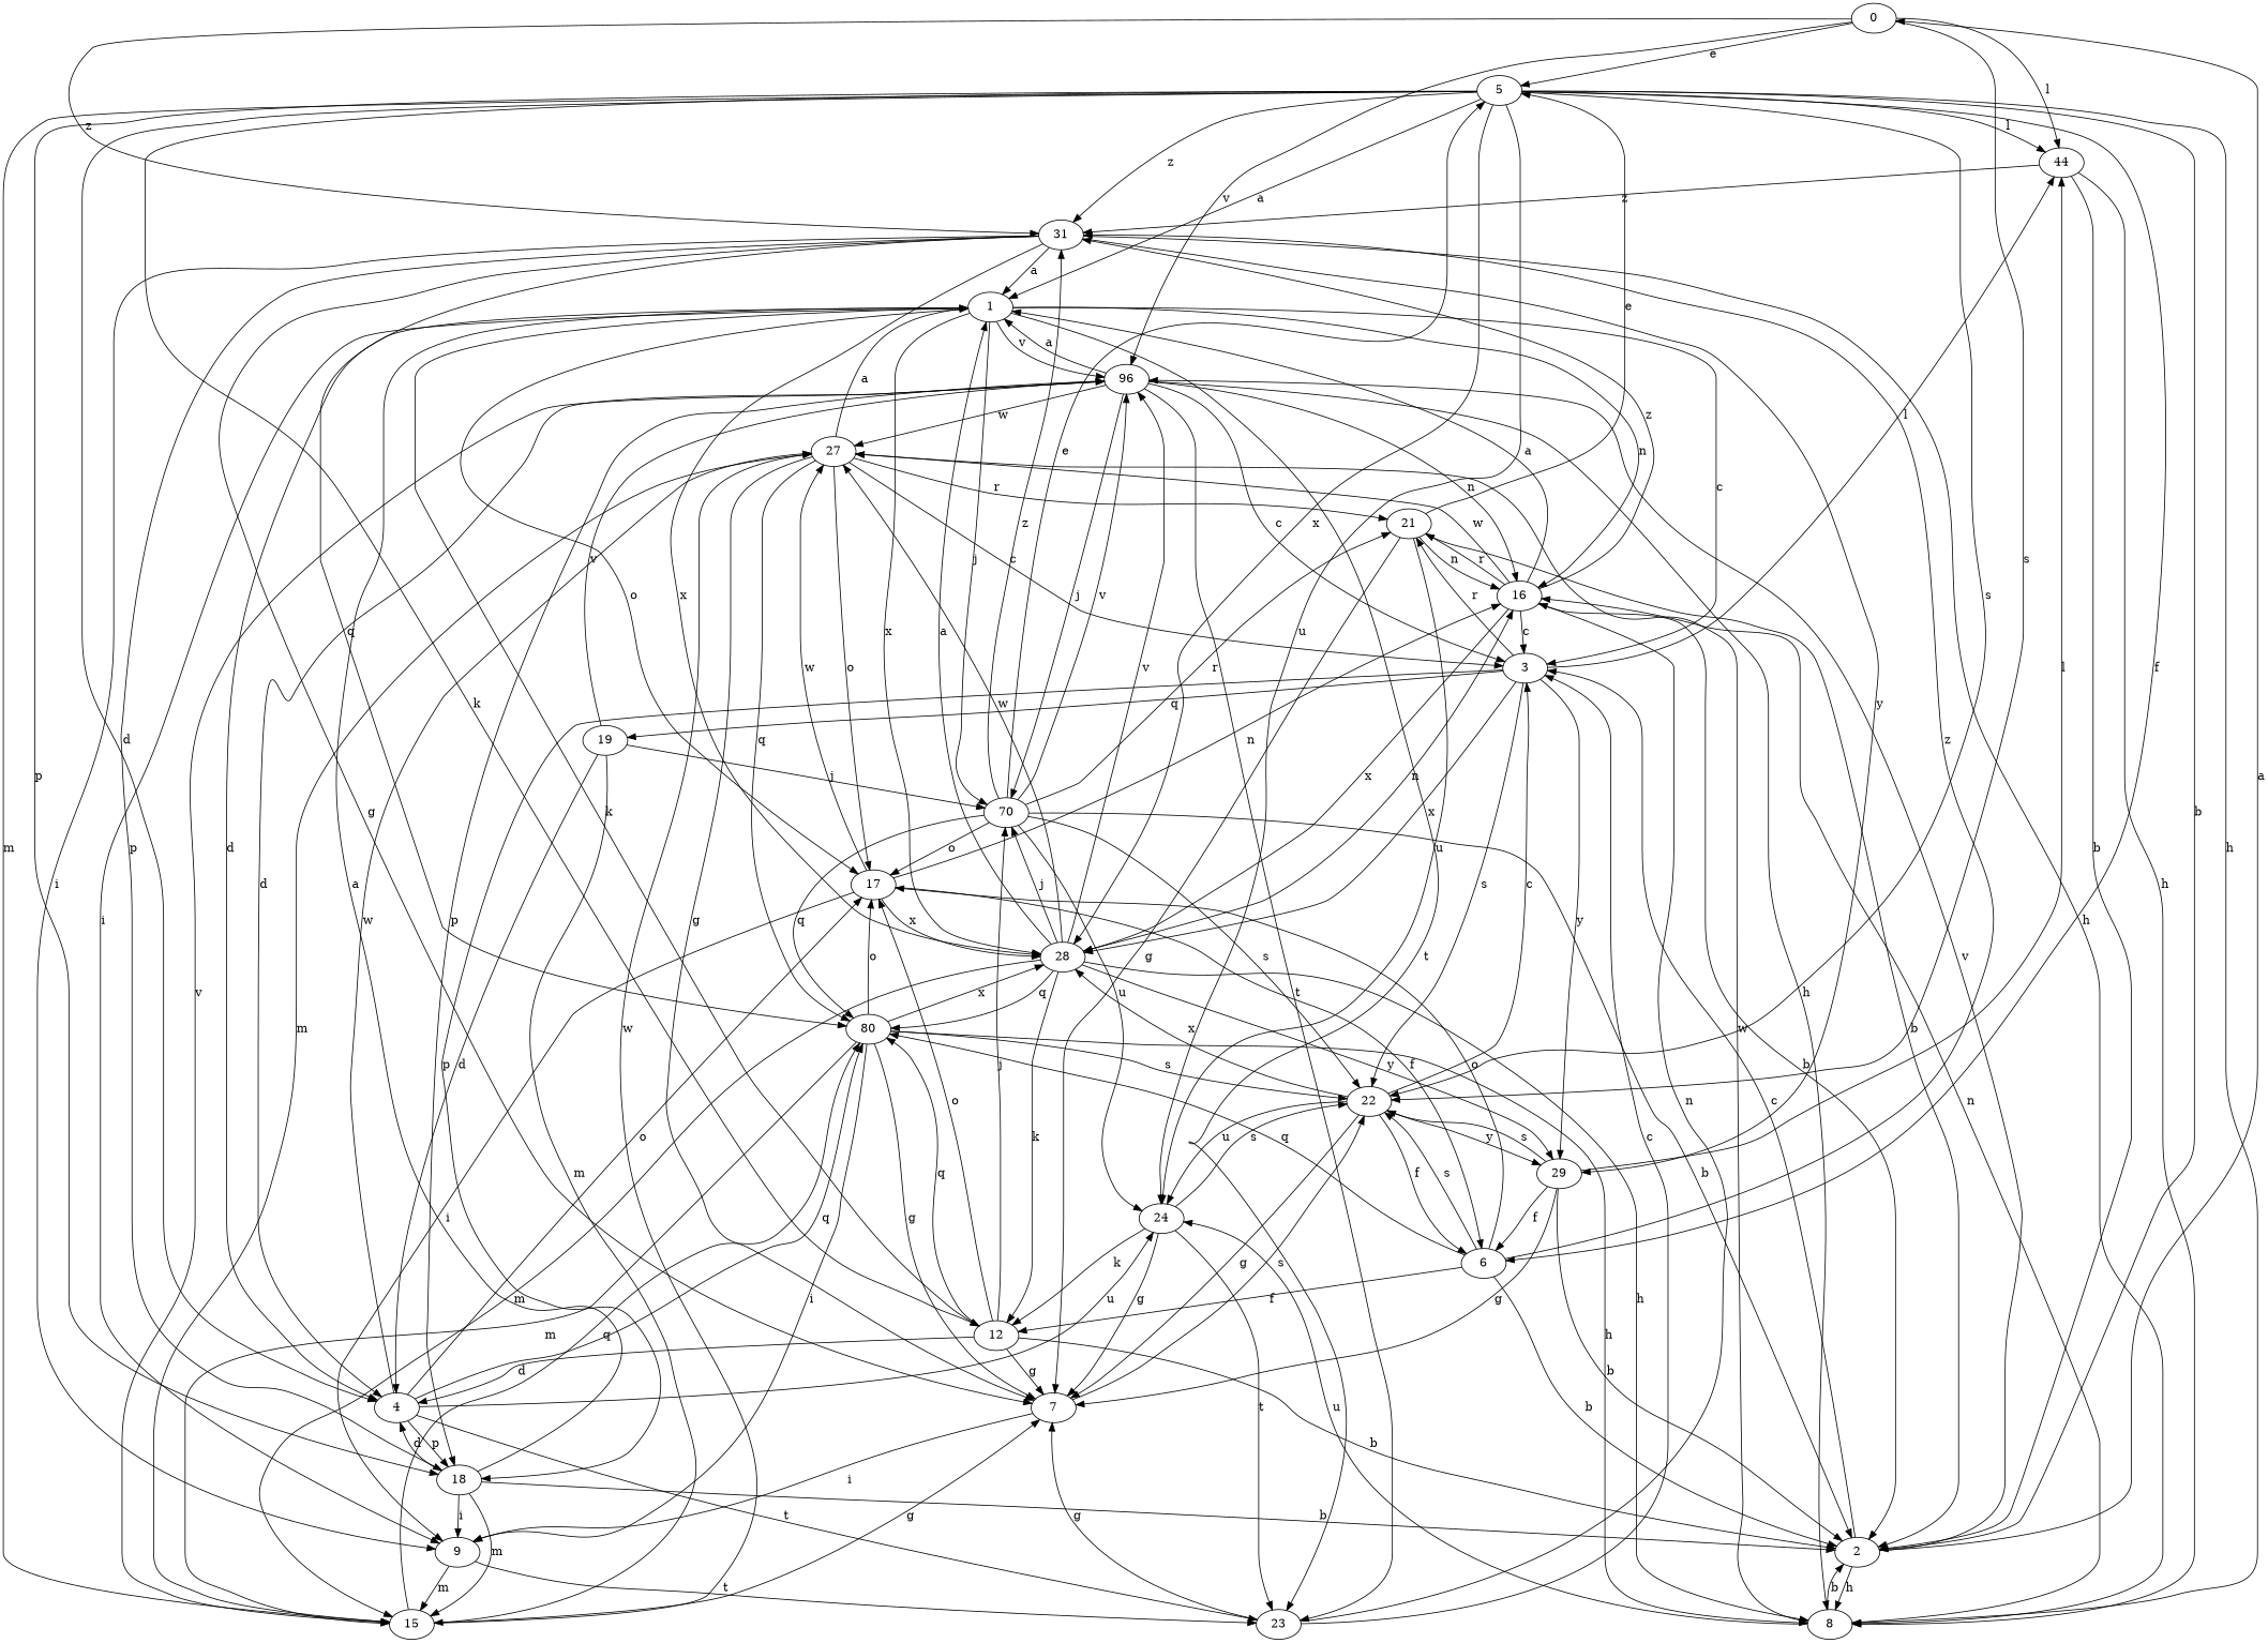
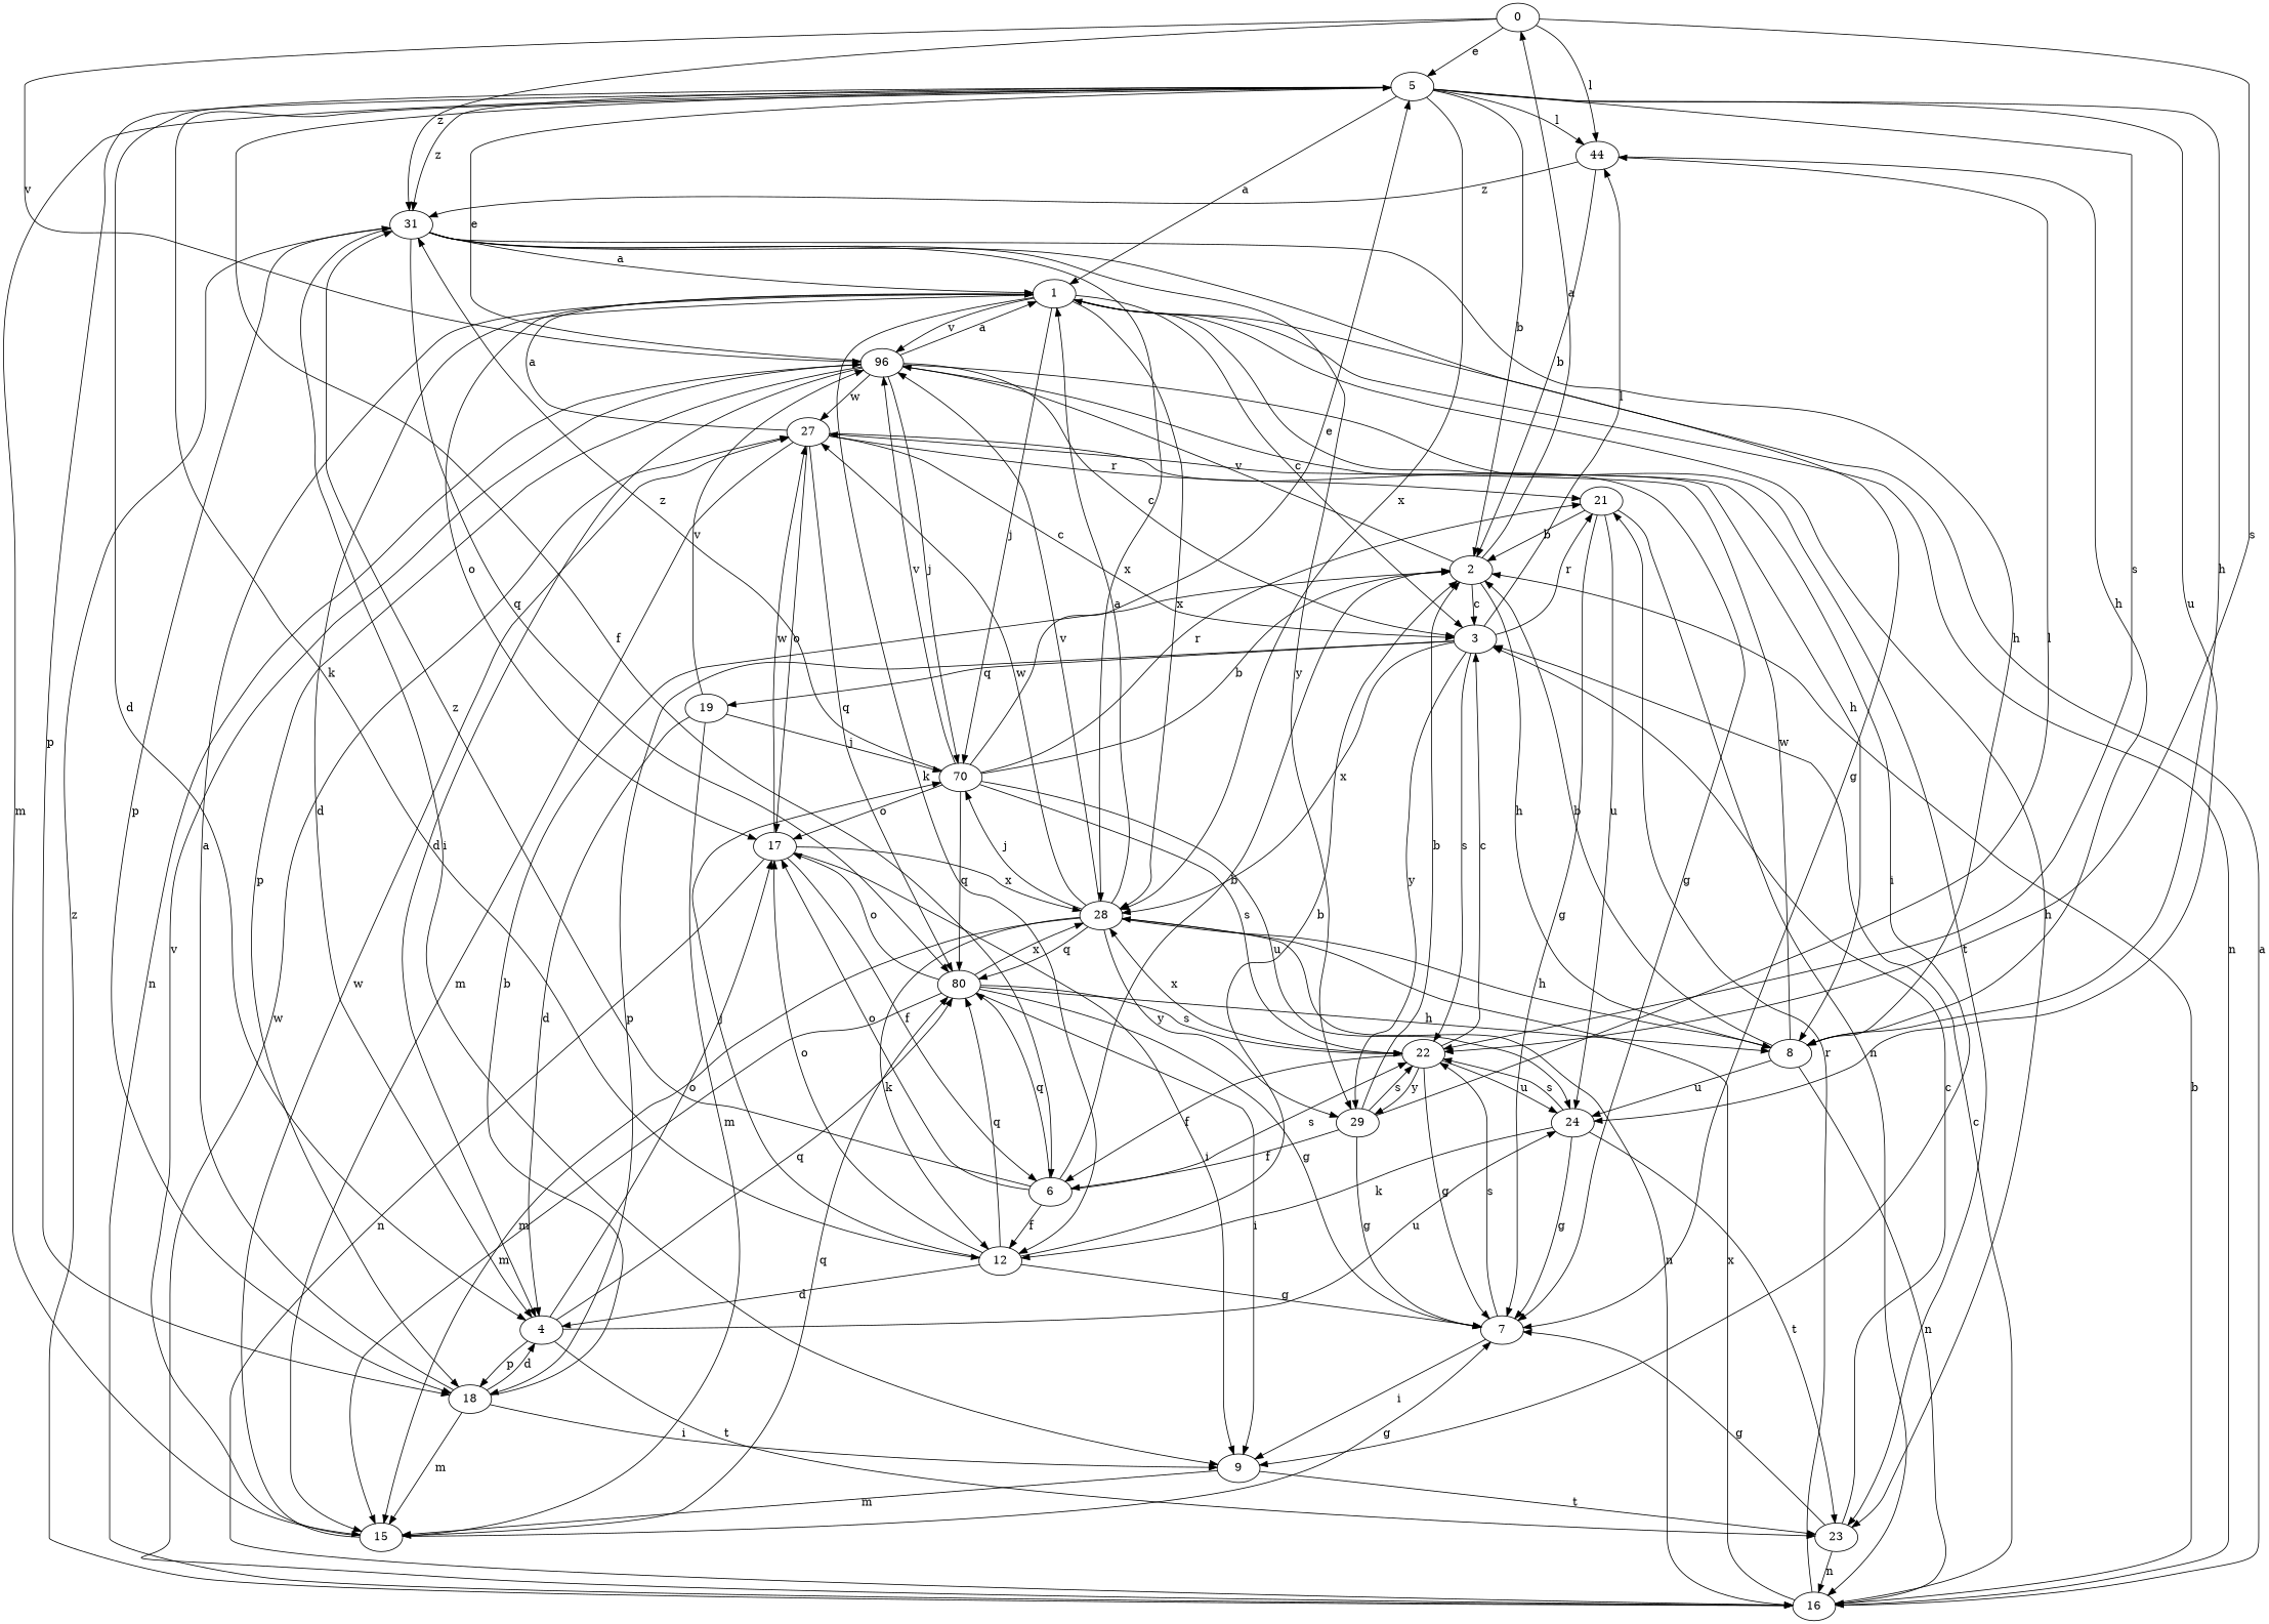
  strict digraph {
    0
    5
    n3 [label=44]
    22
    n5 [label=96]
    31
    1
    4
    12
    28
    2
    8
    18
    24
    6
    15
    3
    29
    7
    n20 [label=70]
    16
    23
    27
    9
    n25 [label=80]
    17
    19
    21
    0 -> 5 [label=e]
    0 -> n3 [label=l]
    0 -> 22 [label=s]
    0 -> n5 [label=v]
    0 -> 31 [label=z]
    5 -> n3 [label=l]
    5 -> 22 [label=s]
    5 -> 31 [label=z]
    5 -> 1 [label=a]
    5 -> 4 [label=d]
    5 -> 12 [label=k]
    5 -> 28 [label=x]
    5 -> 2 [label=b]
    5 -> 8 [label=h]
    5 -> 18 [label=p]
    5 -> 24 [label=u]
    5 -> 6 [label=f]
    5 -> 15 [label=m]
    n3 -> 31 [label=z]
    n3 -> 2 [label=b]
    n3 -> 8 [label=h]
    22 -> 28 [label=x]
    22 -> 24 [label=u]
    22 -> 6 [label=f]
    22 -> 3 [label=c]
    22 -> 29 [label=y]
    22 -> 7 [label=g]
-   21 -> 5 [label=e]
+   n5 -> 5 [label=e]
    n5 -> 1 [label=a]
    n5 -> 4 [label=d]
    n5 -> 8 [label=h]
    n5 -> 18 [label=p]
    n5 -> 3 [label=c]
    n5 -> n20 [label=j]
    n5 -> 16 [label=n]
    n5 -> 23 [label=t]
    n5 -> 27 [label=w]
    31 -> 1 [label=a]
    31 -> 28 [label=x]
    31 -> 8 [label=h]
    31 -> 18 [label=p]
    31 -> 29 [label=y]
    31 -> 7 [label=g]
    31 -> 9 [label=i]
    31 -> n25 [label=q]
    1 -> n5 [label=v]
    1 -> 4 [label=d]
    1 -> 12 [label=k]
    1 -> 28 [label=x]
    1 -> 3 [label=c]
    1 -> n20 [label=j]
    1 -> 16 [label=n]
-   1 -> 23 [label=t]
+   1 -> 23 [label=h]
    1 -> 9 [label=i]
    1 -> 17 [label=o]
    4 -> 18 [label=p]
    4 -> 24 [label=u]
    4 -> 23 [label=t]
-   4 -> 27 [label=w]
    4 -> n25 [label=q]
    4 -> 17 [label=o]
    12 -> 4 [label=d]
    12 -> 2 [label=b]
    12 -> 7 [label=g]
    12 -> n20 [label=j]
    12 -> n25 [label=q]
    12 -> 17 [label=o]
    28 -> n5 [label=v]
    28 -> 1 [label=a]
    28 -> 12 [label=k]
    28 -> 8 [label=h]
    28 -> 15 [label=m]
    28 -> 29 [label=y]
    28 -> n20 [label=j]
    28 -> 16 [label=n]
    28 -> 27 [label=w]
    28 -> n25 [label=q]
    2 -> 0 [label=a]
    2 -> n5 [label=v]
    2 -> 8 [label=h]
    2 -> 3 [label=c]
    8 -> 2 [label=b]
    8 -> 24 [label=u]
    8 -> 16 [label=n]
    8 -> 27 [label=w]
    18 -> 1 [label=a]
    18 -> 4 [label=d]
    18 -> 2 [label=b]
    18 -> 15 [label=m]
    18 -> 9 [label=i]
    24 -> 22 [label=s]
    24 -> 12 [label=k]
    24 -> 7 [label=g]
    24 -> 23 [label=t]
    6 -> 22 [label=s]
    6 -> 31 [label=z]
    6 -> 12 [label=f]
    6 -> 2 [label=b]
    6 -> n25 [label=q]
    6 -> 17 [label=o]
    15 -> n5 [label=v]
    15 -> 7 [label=g]
    15 -> 27 [label=w]
    15 -> n25 [label=q]
    3 -> n3 [label=l]
    3 -> 22 [label=s]
    3 -> 28 [label=x]
    3 -> 18 [label=p]
    3 -> 29 [label=y]
    3 -> 19 [label=q]
    3 -> 21 [label=r]
    29 -> n3 [label=l]
    29 -> 22 [label=s]
    29 -> 2 [label=b]
    29 -> 6 [label=f]
    29 -> 7 [label=g]
    7 -> 22 [label=s]
    7 -> 9 [label=i]
    n20 -> 5 [label=e]
    n20 -> 22 [label=s]
    n20 -> n5 [label=v]
    n20 -> 31 [label=z]
    n20 -> 2 [label=b]
    n20 -> 24 [label=u]
    n20 -> n25 [label=q]
    n20 -> 17 [label=o]
    n20 -> 21 [label=r]
    16 -> 31 [label=z]
    16 -> 1 [label=a]
    16 -> 28 [label=x]
    16 -> 2 [label=b]
    16 -> 3 [label=c]
    16 -> 27 [label=w]
    16 -> 21 [label=r]
    23 -> 3 [label=c]
    23 -> 7 [label=g]
    23 -> 16 [label=n]
    27 -> 1 [label=a]
    27 -> 15 [label=m]
    27 -> 3 [label=c]
    27 -> 7 [label=g]
    27 -> n25 [label=q]
    27 -> 17 [label=o]
    27 -> 21 [label=r]
    9 -> 15 [label=m]
    9 -> 23 [label=t]
    n25 -> 22 [label=s]
    n25 -> 28 [label=x]
    n25 -> 8 [label=h]
    n25 -> 15 [label=m]
    n25 -> 7 [label=g]
    n25 -> 9 [label=i]
    n25 -> 17 [label=o]
    17 -> 28 [label=x]
    17 -> 6 [label=f]
    17 -> 16 [label=n]
    17 -> 27 [label=w]
    17 -> 9 [label=i]
    19 -> n5 [label=v]
    19 -> 4 [label=d]
    19 -> 15 [label=m]
    19 -> n20 [label=j]
    21 -> 2 [label=b]
    21 -> 24 [label=u]
    21 -> 7 [label=g]
    21 -> 16 [label=n]
  }
